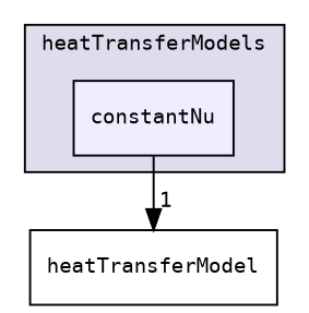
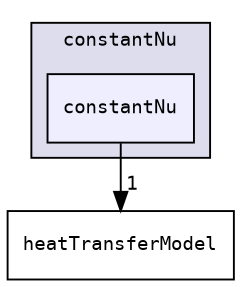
  digraph {
    compound=true
    fontname="DejaVu Sans Mono"
    node [fontname="DejaVu Sans Mono" fontsize=10 shape=box]
    n1 [fillcolor="#eeeeff" label=constantNu pencolor=black style=filled]
    n2 [label=heatTransferModel]
    subgraph cluster_1 {
      bgcolor="#ddddee"
      fontsize=10
-     label=heatTransferModels
+     label=constantNu
      pencolor=black
      n1
    }
    n1 -> n2 [headlabel=1 labeldistance=1.5 labelfontname=Helvetica labelfontsize=10 fontname="DejaVu Sans Mono"]
  }
